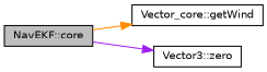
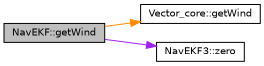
  digraph {
    rankdir=LR
    node [color=black fillcolor=white fontname=Helvetica fontsize=10 shape=record style=filled]
    edge [fontname=Helvetica fontsize=10 labelfontname=Helvetica labelfontsize=10 style=solid]
-   n1 [fillcolor=grey75 fontcolor=black height=0.2 label="NavEKF::core" width=0.4]
+   n1 [fillcolor=grey75 fontcolor=black height=0.2 label="NavEKF::getWind" width=0.4]
    n2 [height=0.2 label="Vector_core::getWind" width=0.4]
-   n3 [height=0.2 label="Vector3::zero" width=0.4]
+   n3 [height=0.2 label="NavEKF3::zero" width=0.4]
    n1 -> n2 [color=darkorange]
    n1 -> n3 [color=purple]
  }
